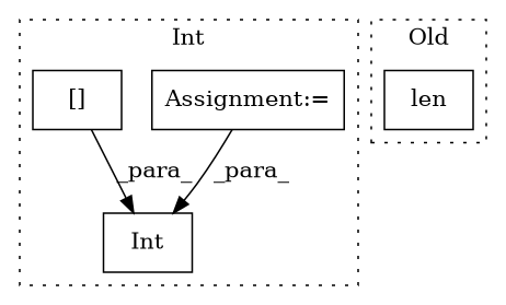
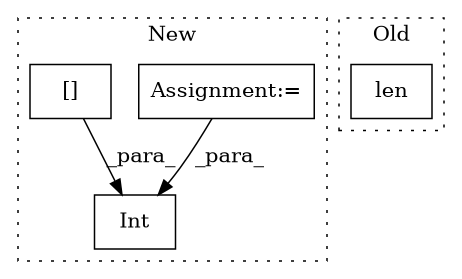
  digraph {
    node [a=32 l="4,1" shape=box]
    n1 [label=Int s="14934,14960"]
    n2 [a=7 l=1 label="Assignment:=" s=14933]
    n3 [a=2 l="20,1" label="[]" s="14938,14959"]
    n4 [label=len s="17251,17267"]
    subgraph cluster_1 {
-     label=Int
+     label=New
      style=dotted
      n1
      n2
      n3
    }
    subgraph cluster_2 {
      label=Old
      style=dotted
      n4
    }
    n2 -> n1 [label=_para_]
    n3 -> n1 [label=_para_]
  }
